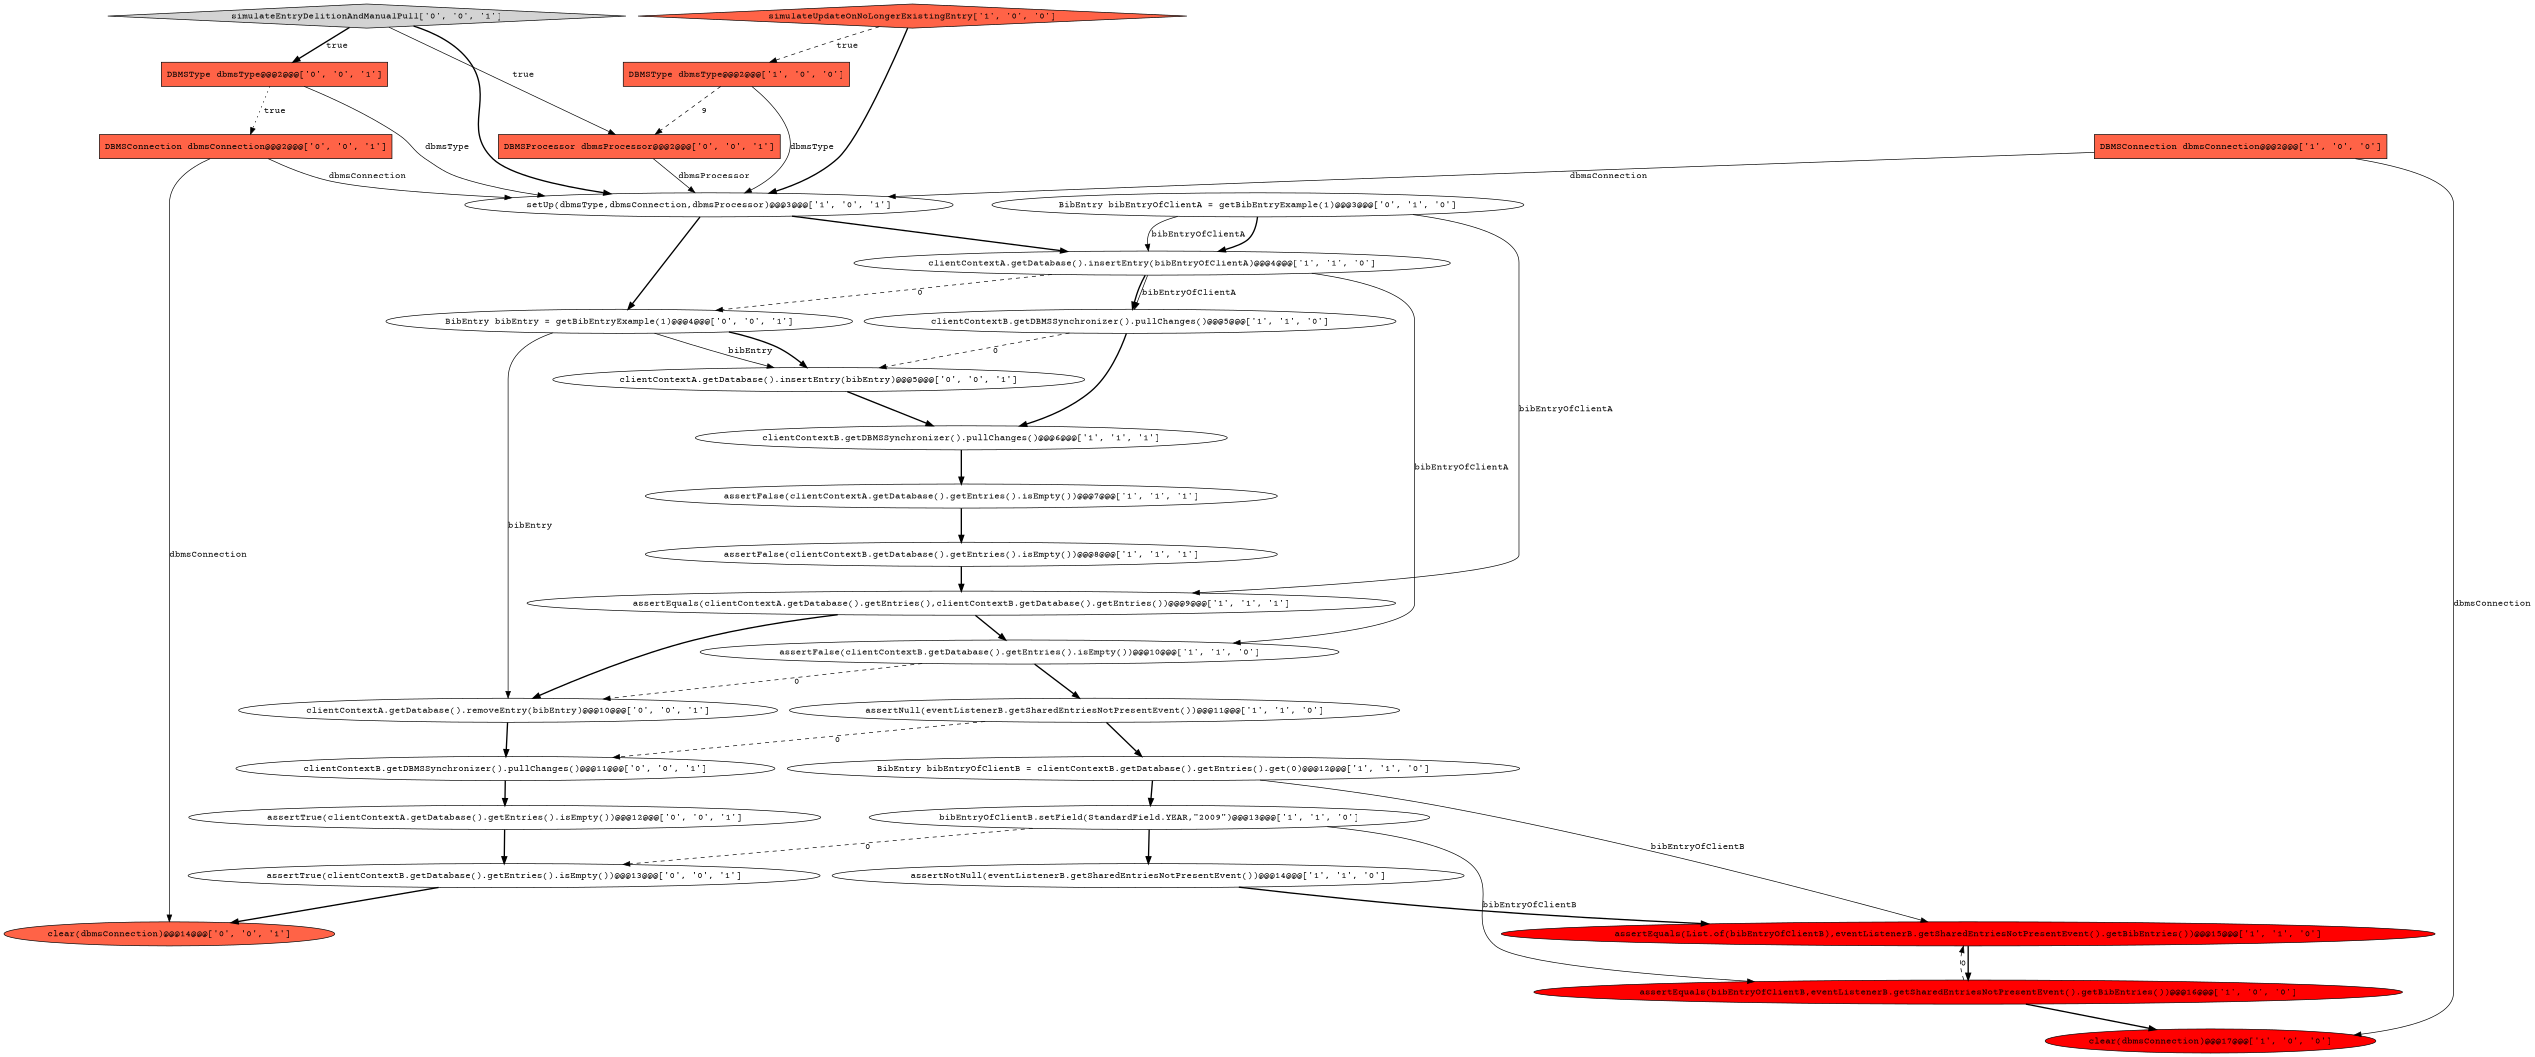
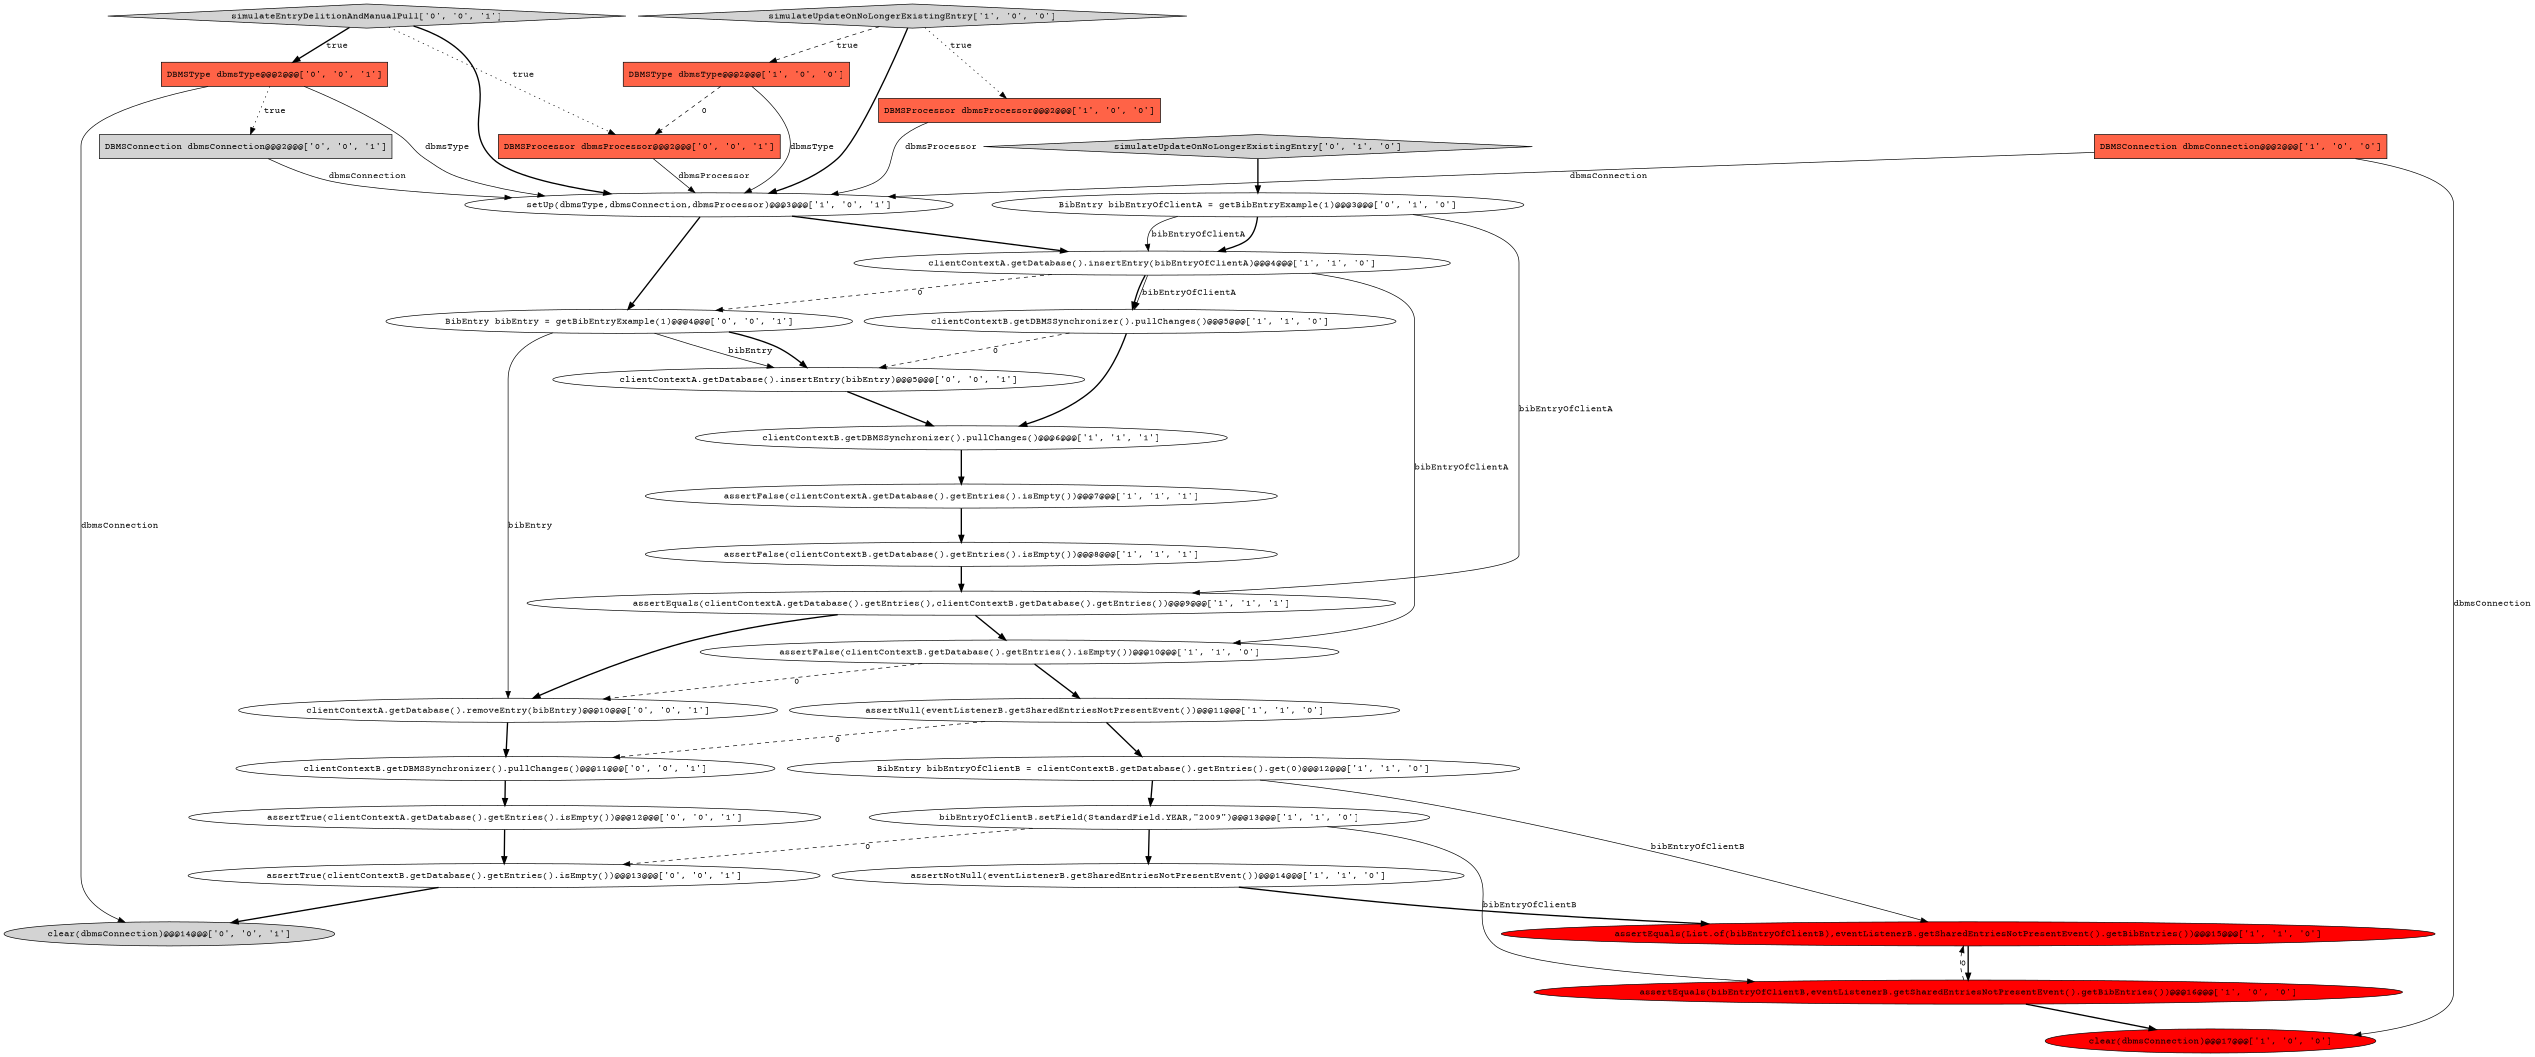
  digraph {
    fontname="Courier Prime"
    node [fillcolor=white fontname="Courier Prime" shape=ellipse style=filled]
    edge [fontname="Courier Prime" style=bold]
    n1 [label="assertFalse(clientContextB.getDatabase().getEntries().isEmpty())@@@8@@@['1', '1', '1']"]
    n2 [label="assertEquals(clientContextA.getDatabase().getEntries(),clientContextB.getDatabase().getEntries())@@@9@@@['1', '1', '1']"]
    n3 [label="clientContextA.getDatabase().removeEntry(bibEntry)@@@10@@@['0', '0', '1']"]
    n4 [label="assertFalse(clientContextB.getDatabase().getEntries().isEmpty())@@@10@@@['1', '1', '0']"]
    n5 [fillcolor=tomato label="DBMSProcessor dbmsProcessor@@@2@@@['0', '0', '1']" shape=box]
    n6 [label="setUp(dbmsType,dbmsConnection,dbmsProcessor)@@@3@@@['1', '0', '1']"]
    n7 [label="BibEntry bibEntry = getBibEntryExample(1)@@@4@@@['0', '0', '1']"]
    n8 [label="clientContextA.getDatabase().insertEntry(bibEntryOfClientA)@@@4@@@['1', '1', '0']"]
    n9 [fillcolor=red label="assertEquals(bibEntryOfClientB,eventListenerB.getSharedEntriesNotPresentEvent().getBibEntries())@@@16@@@['1', '0', '0']"]
    n10 [fillcolor=red label="assertEquals(List.of(bibEntryOfClientB),eventListenerB.getSharedEntriesNotPresentEvent().getBibEntries())@@@15@@@['1', '1', '0']"]
    n11 [fillcolor=red label="clear(dbmsConnection)@@@17@@@['1', '0', '0']"]
+   n12 [fillcolor=lightgray label="simulateUpdateOnNoLongerExistingEntry['0', '1', '0']" shape=diamond]
    n13 [label="BibEntry bibEntryOfClientA = getBibEntryExample(1)@@@3@@@['0', '1', '0']"]
    n14 [label="assertTrue(clientContextB.getDatabase().getEntries().isEmpty())@@@13@@@['0', '0', '1']"]
-   n15 [fillcolor=tomato label="clear(dbmsConnection)@@@14@@@['0', '0', '1']"]
+   n15 [fillcolor=lightgray label="clear(dbmsConnection)@@@14@@@['0', '0', '1']"]
    n16 [label="assertNotNull(eventListenerB.getSharedEntriesNotPresentEvent())@@@14@@@['1', '1', '0']"]
    n17 [label="bibEntryOfClientB.setField(StandardField.YEAR,\"2009\")@@@13@@@['1', '1', '0']"]
+   n18 [fillcolor=tomato label="DBMSProcessor dbmsProcessor@@@2@@@['1', '0', '0']" shape=box]
    n19 [label="clientContextB.getDBMSSynchronizer().pullChanges()@@@11@@@['0', '0', '1']"]
    n20 [label="assertTrue(clientContextA.getDatabase().getEntries().isEmpty())@@@12@@@['0', '0', '1']"]
    n21 [label="clientContextA.getDatabase().insertEntry(bibEntry)@@@5@@@['0', '0', '1']"]
    n22 [label="clientContextB.getDBMSSynchronizer().pullChanges()@@@6@@@['1', '1', '1']"]
    n23 [label="clientContextB.getDBMSSynchronizer().pullChanges()@@@5@@@['1', '1', '0']"]
    n24 [label="assertNull(eventListenerB.getSharedEntriesNotPresentEvent())@@@11@@@['1', '1', '0']"]
-   n25 [fillcolor=tomato label="DBMSConnection dbmsConnection@@@2@@@['0', '0', '1']" shape=box]
+   n25 [fillcolor=lightgray label="DBMSConnection dbmsConnection@@@2@@@['0', '0', '1']" shape=box]
    n26 [label="assertFalse(clientContextA.getDatabase().getEntries().isEmpty())@@@7@@@['1', '1', '1']"]
    n27 [fillcolor=tomato label="DBMSConnection dbmsConnection@@@2@@@['1', '0', '0']" shape=box]
-   n28 [fillcolor=tomato label="simulateUpdateOnNoLongerExistingEntry['1', '0', '0']" shape=diamond]
+   n28 [fillcolor=lightgray label="simulateUpdateOnNoLongerExistingEntry['1', '0', '0']" shape=diamond]
    n29 [fillcolor=tomato label="DBMSType dbmsType@@@2@@@['1', '0', '0']" shape=box]
    n30 [fillcolor=tomato label="DBMSType dbmsType@@@2@@@['0', '0', '1']" shape=box]
    n31 [label="BibEntry bibEntryOfClientB = clientContextB.getDatabase().getEntries().get(0)@@@12@@@['1', '1', '0']"]
    n32 [fillcolor=lightgray label="simulateEntryDelitionAndManualPull['0', '0', '1']" shape=diamond]
    n1 -> n2
    n2 -> n3
    n2 -> n4
    n3 -> n19
    n4 -> n3 [label=0 style=dashed]
    n4 -> n24
    n5 -> n6 [label=dbmsProcessor style=solid]
    n6 -> n7
    n6 -> n8
    n7 -> n3 [label=bibEntry style=solid]
    n7 -> n21 [label=bibEntry style=solid]
    n7 -> n21
    n8 -> n4 [label=bibEntryOfClientA style=solid]
    n8 -> n7 [label=0 style=dashed]
    n8 -> n23 [label=bibEntryOfClientA style=solid]
    n8 -> n23
    n9 -> n10 [label=0 style=dashed]
    n9 -> n11
    n10 -> n9
+   n12 -> n13
    n13 -> n2 [label=bibEntryOfClientA style=solid]
    n13 -> n8
    n13 -> n8 [label=bibEntryOfClientA style=solid]
    n14 -> n15
    n16 -> n10
    n17 -> n9 [label=bibEntryOfClientB style=solid]
    n17 -> n14 [label=0 style=dashed]
    n17 -> n16
+   n18 -> n6 [label=dbmsProcessor style=solid]
    n19 -> n20
    n20 -> n14
    n21 -> n22
    n22 -> n26
    n23 -> n21 [label=0 style=dashed]
    n23 -> n22
    n24 -> n19 [label=0 style=dashed]
    n24 -> n31
    n25 -> n6 [label=dbmsConnection style=solid]
-   n25 -> n15 [label=dbmsConnection style=solid]
+   n30 -> n15 [label=dbmsConnection style=solid]
    n26 -> n1
    n27 -> n6 [label=dbmsConnection style=solid]
    n27 -> n11 [label=dbmsConnection style=solid]
    n28 -> n6
+   n28 -> n18 [label=true style=dotted]
    n28 -> n29 [label=true style=dashed]
-   n29 -> n5 [label=9 style=dashed]
+   n29 -> n5 [label=0 style=dashed]
    n29 -> n6 [label=dbmsType style=solid]
    n30 -> n6 [label=dbmsType style=solid]
    n30 -> n25 [label=true style=dotted]
    n31 -> n10 [label=bibEntryOfClientB style=solid]
    n31 -> n17
-   n32 -> n5 [label=true style=solid]
+   n32 -> n5 [label=true style=dotted]
    n32 -> n6
    n32 -> n30 [label=true]
  }
